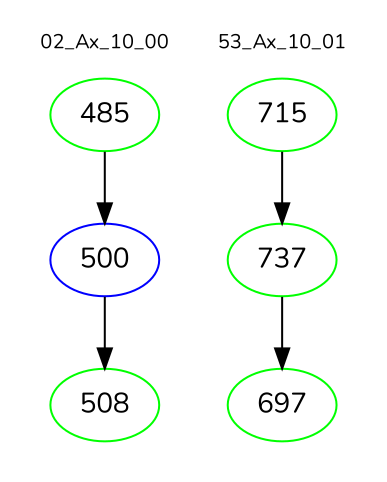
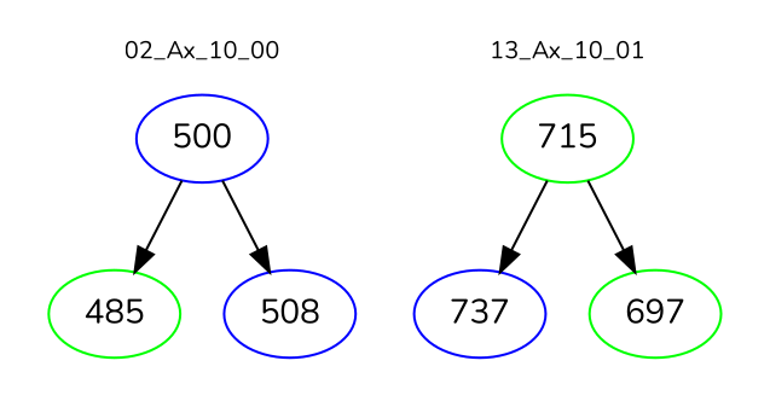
  digraph {
    fontname=Nunito
    node [color=green fontname=Nunito]
    edge [color=black fontname=Nunito]
    n1 [label=485]
    n2 [color=blue label=500]
-   n3 [label=508]
+   n3 [color=blue label=508]
    n4 [label=715]
-   n5 [label=737]
+   n5 [color=blue label=737]
    n6 [label=697]
    subgraph cluster_1 {
      color=white
      fontsize=10
      label="02_Ax_10_00"
      n1
      n2
      n3
    }
    subgraph cluster_2 {
      color=white
      fontsize=10
-     label="53_Ax_10_01"
+     label="13_Ax_10_01"
      n4
      n5
      n6
    }
-   n1 -> n2
+   n2 -> n1
    n2 -> n3
    n4 -> n5
-   n5 -> n6
+   n4 -> n6
  }
